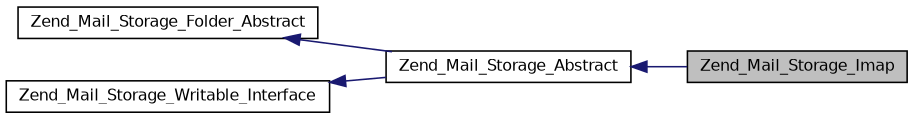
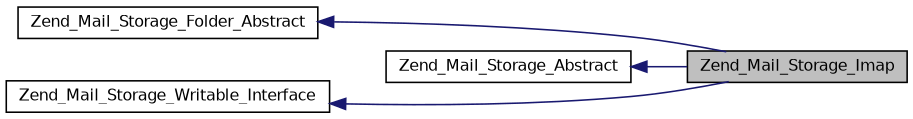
  digraph {
    rankdir=LR
    node [color=black fillcolor=white fontname=Helvetica fontsize=10 shape=record style=filled]
    edge [color=midnightblue dir=back fontname=Helvetica fontsize=10 labelfontname=Helvetica labelfontsize=10 style=solid]
    n1 [fillcolor=grey75 fontcolor=black height=0.2 label=Zend_Mail_Storage_Imap width=0.4]
    n2 [height=0.2 label=Zend_Mail_Storage_Abstract width=0.4]
    n3 [height=0.2 label=Zend_Mail_Storage_Folder_Abstract width=0.4]
    n4 [height=0.2 label=Zend_Mail_Storage_Writable_Interface width=0.4]
    n2 -> n1
-   n3 -> n2
-   n4 -> n2
+   n3 -> n1
+   n4 -> n1
  }
